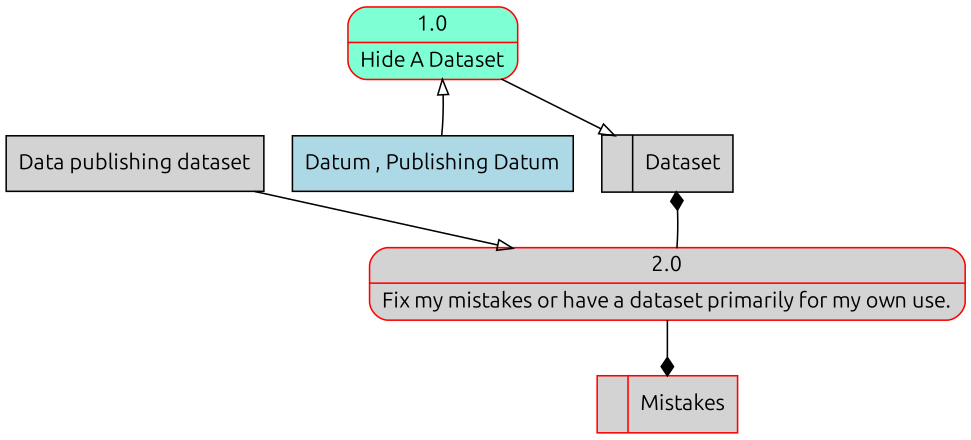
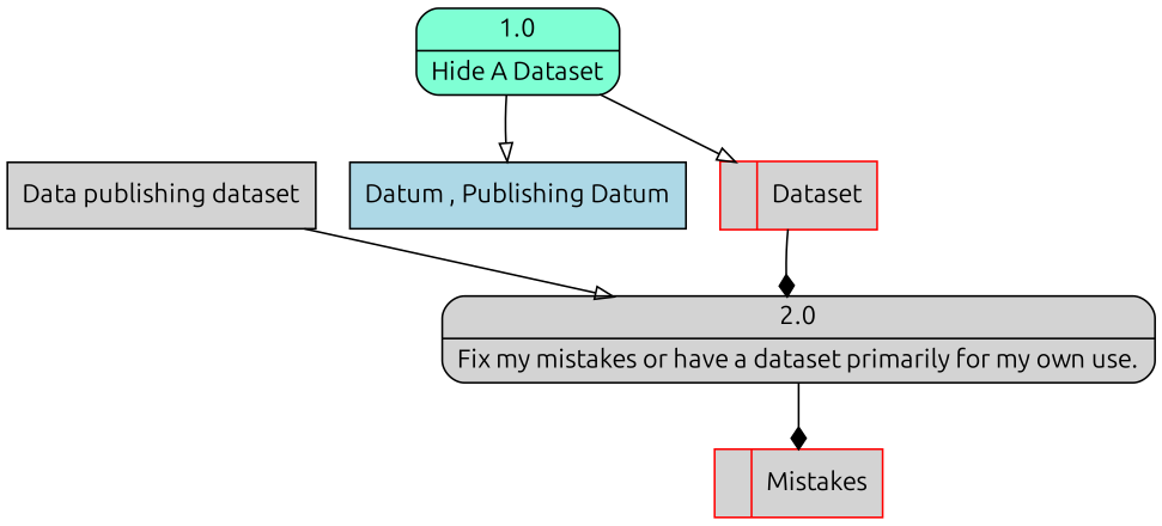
  digraph {
    fontname=Ubuntu
    node [fillcolor=lightgrey fontname=Ubuntu shape=record style=filled]
    edge [arrowhead=onormal fontname=Ubuntu]
-   n1 [color=black label="<f0>  |<f1> Dataset "]
+   n1 [color=red label="<f0>  |<f1> Dataset "]
    n2 [fillcolor=lightblue label="Datum , Publishing Datum" shape=box]
-   n3 [fillcolor=aquamarine label="{<f0> 1.0|<f1> Hide A Dataset }" shape=Mrecord color=red]
-   n4 [label="{<f0> 2.0|<f1> Fix my mistakes or have a dataset primarily for my own use. }" shape=Mrecord color=red]
+   n3 [fillcolor=aquamarine label="{<f0> 1.0|<f1> Hide A Dataset }" shape=Mrecord]
+   n4 [label="{<f0> 2.0|<f1> Fix my mistakes or have a dataset primarily for my own use. }" shape=Mrecord]
    n5 [color=red label="<f0>  |<f1> Mistakes "]
    n6 [label="Data publishing dataset" shape=box]
-   n2 -> n3
+   n3 -> n2
    n3 -> n1
-   n4 -> n1 [arrowhead=diamond]
+   n1 -> n4 [arrowhead=diamond]
    n4 -> n5 [arrowhead=diamond]
    n6 -> n4
  }
